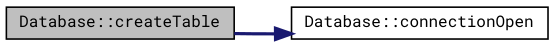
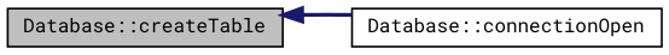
  digraph {
    rankdir=LR
    fontname="Roboto Mono"
    node [color=black fontname="Roboto Mono" fontsize=10 shape=record style=filled]
    n1 [fillcolor=grey75 fontcolor=black height=0.2 label="Database::createTable" width=0.4]
    n2 [fillcolor=white height=0.2 label="Database::connectionOpen" width=0.4]
-   n1 -> n2 [color=midnightblue fontname="Roboto Mono" fontsize=10 labelfontname=Helvetica labelfontsize=10 style=bold]
+   n2 -> n1 [color=midnightblue fontname="Roboto Mono" fontsize=10 labelfontname=Helvetica labelfontsize=10 style=bold]
  }
